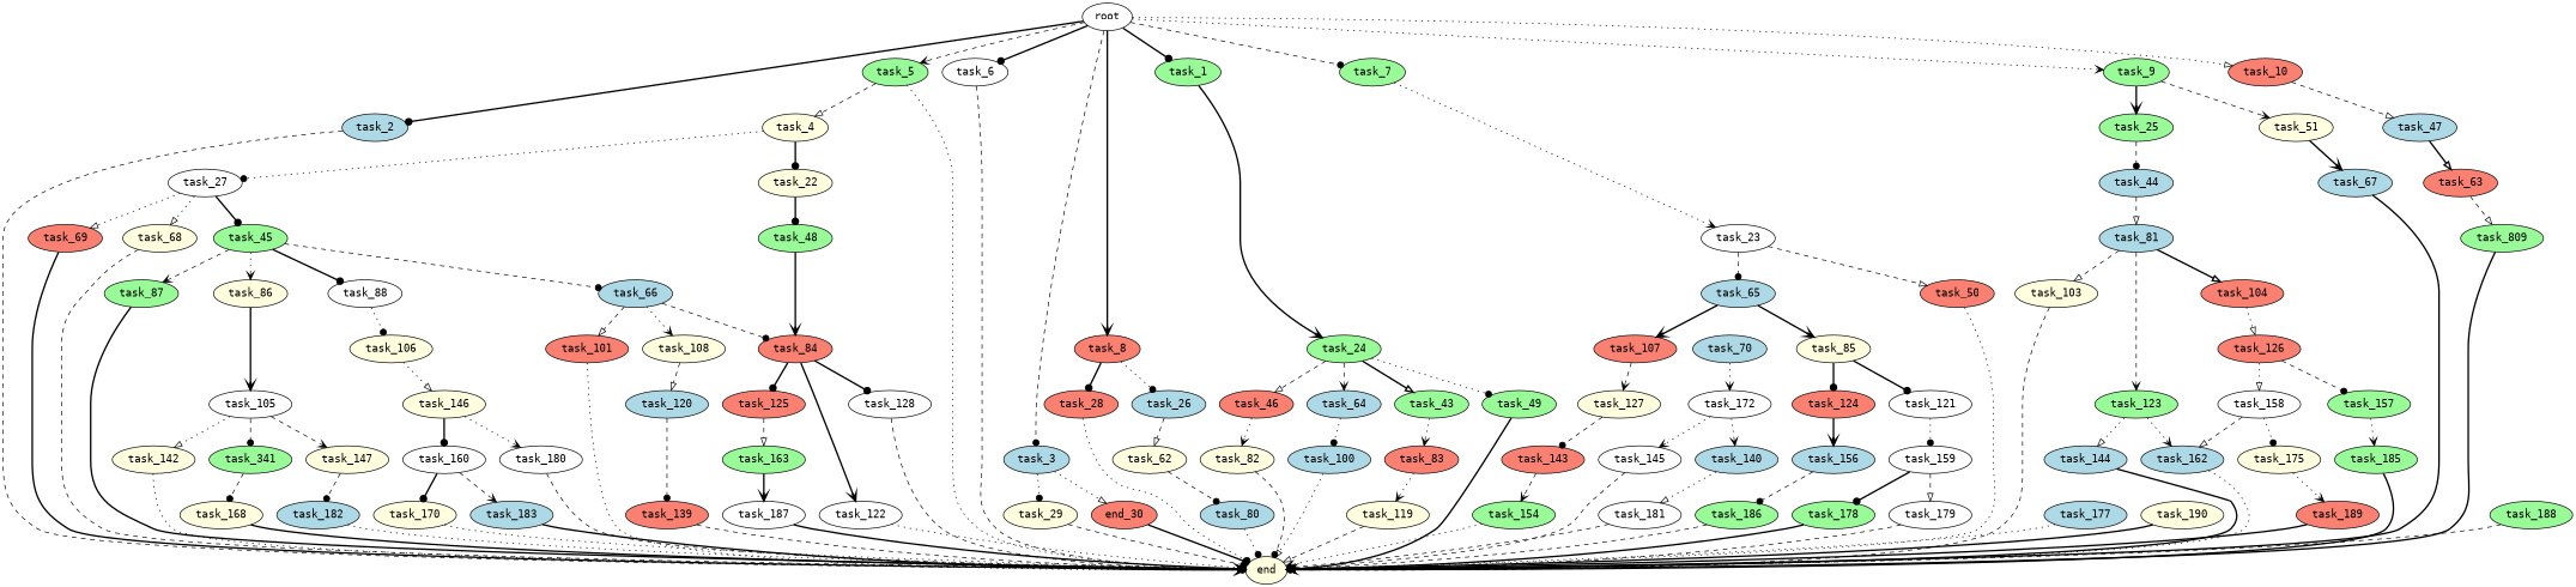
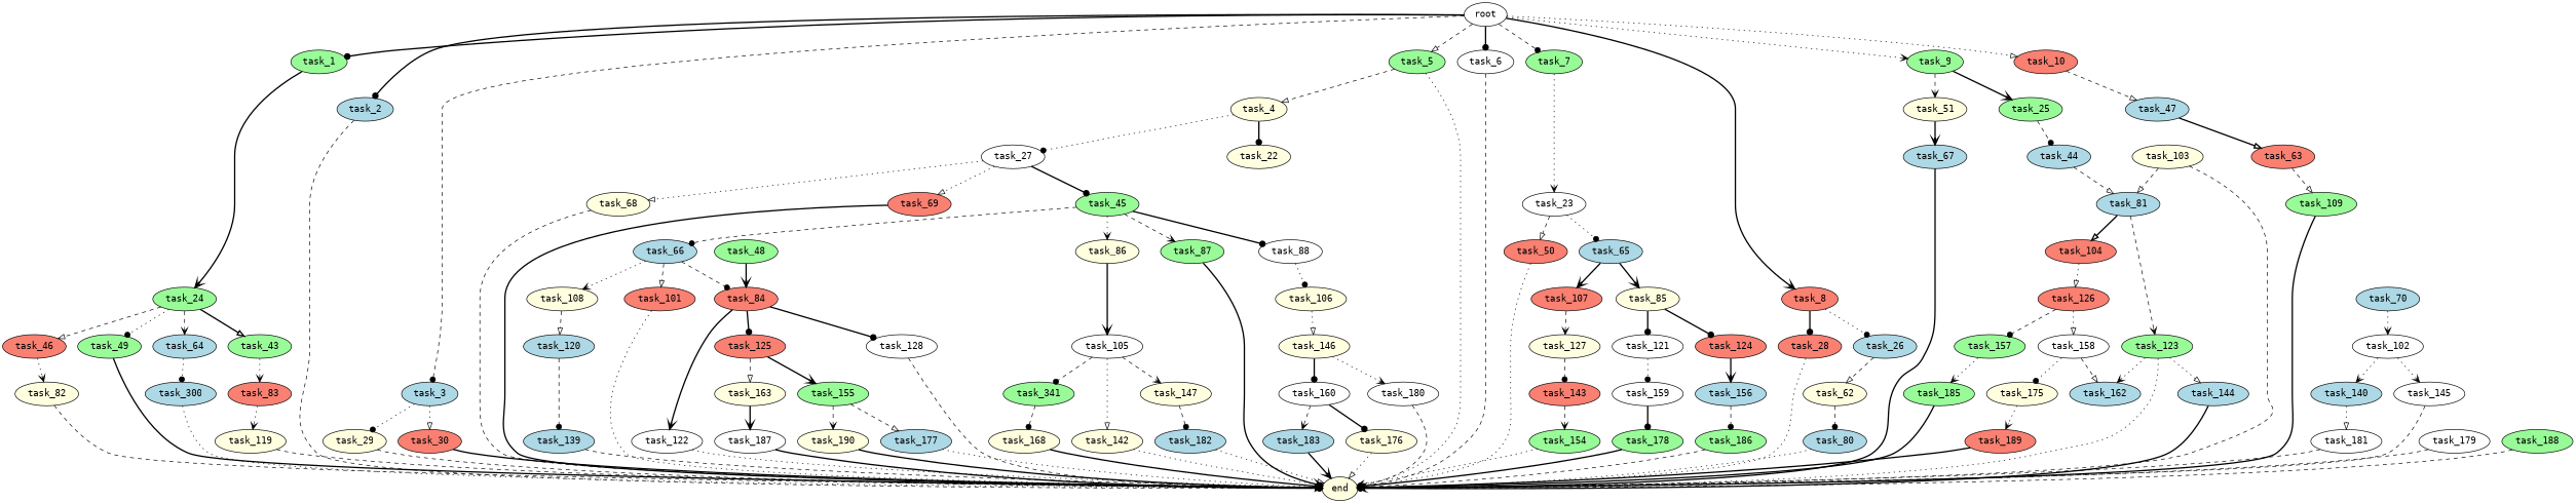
  digraph {
    fontname="DejaVu Sans Mono"
    node [fillcolor=palegreen fontname="DejaVu Sans Mono" style=filled]
    edge [arrowhead=dot fontname="DejaVu Sans Mono" style=dashed]
    root [fillcolor=white]
    task_1
    task_2 [fillcolor=lightblue]
    task_3 [fillcolor=lightblue]
    task_5
    task_6 [fillcolor=white]
    task_7
    task_8 [fillcolor=salmon]
    task_9
    task_10 [fillcolor=salmon]
    task_24
    end [fillcolor=lightyellow]
    task_29 [fillcolor=lightyellow]
-   task_30 [fillcolor=salmon label=end_30]
+   task_30 [fillcolor=salmon]
    task_4 [fillcolor=lightyellow]
    task_22 [fillcolor=lightyellow]
    task_27 [fillcolor=white]
    task_23 [fillcolor=white]
    task_26 [fillcolor=lightblue]
    task_28 [fillcolor=salmon]
    task_25
    task_51 [fillcolor=lightyellow]
    task_47 [fillcolor=lightblue]
    task_43
    task_46 [fillcolor=salmon]
    task_49
    task_64 [fillcolor=lightblue]
    task_48
    task_45
    task_68 [fillcolor=lightyellow]
    task_69 [fillcolor=salmon]
    task_50 [fillcolor=salmon]
    task_65 [fillcolor=lightblue]
    task_62 [fillcolor=lightyellow]
    task_44 [fillcolor=lightblue]
    task_67 [fillcolor=lightblue]
    task_63 [fillcolor=salmon]
    task_84 [fillcolor=salmon]
    task_85 [fillcolor=lightyellow]
    task_107 [fillcolor=salmon]
    task_83 [fillcolor=salmon]
    task_82 [fillcolor=lightyellow]
-   task_100 [fillcolor=lightblue]
+   task_100 [fillcolor=lightblue label=task_300]
    task_81 [fillcolor=lightblue]
    task_80 [fillcolor=lightblue]
    task_66 [fillcolor=lightblue]
    task_86 [fillcolor=lightyellow]
    task_87
    task_88 [fillcolor=white]
    task_119 [fillcolor=lightyellow]
    task_103 [fillcolor=lightyellow]
    task_104 [fillcolor=salmon]
    task_123
    task_101 [fillcolor=salmon]
    task_108 [fillcolor=lightyellow]
    task_105 [fillcolor=white]
    task_106 [fillcolor=lightyellow]
-   task_109 [label=task_809]
-   task_102 [fillcolor=white label=task_172]
+   task_109
+   task_102 [fillcolor=white]
    task_70 [fillcolor=lightblue]
    task_121 [fillcolor=white]
    task_124 [fillcolor=salmon]
    task_127 [fillcolor=lightyellow]
    task_122 [fillcolor=white]
    task_125 [fillcolor=salmon]
    task_128 [fillcolor=white]
    task_120 [fillcolor=lightblue]
    task_140 [fillcolor=lightblue]
    task_145 [fillcolor=white]
    task_126 [fillcolor=salmon]
    task_144 [fillcolor=lightblue]
    task_162 [fillcolor=lightblue]
-   task_163
+   task_155
+   task_163 [fillcolor=lightyellow]
    task_159 [fillcolor=white]
    task_156 [fillcolor=lightblue]
    n77 [label=task_341]
    task_142 [fillcolor=lightyellow]
    task_147 [fillcolor=lightyellow]
    task_146 [fillcolor=lightyellow]
    task_181 [fillcolor=white]
    task_157
    task_158 [fillcolor=white]
    n84 [fillcolor=lightyellow label=task_168]
    task_182 [fillcolor=lightblue]
    task_160 [fillcolor=white]
    task_180 [fillcolor=white]
    task_143 [fillcolor=salmon]
-   task_139 [fillcolor=salmon]
+   task_139 [fillcolor=lightblue]
    task_178
    task_179 [fillcolor=white]
    task_186
    task_177 [fillcolor=lightblue]
    task_190 [fillcolor=lightyellow]
    task_187 [fillcolor=white]
    task_185
    task_175 [fillcolor=lightyellow]
    task_154
-   task_176 [fillcolor=lightyellow label=task_170]
+   task_176 [fillcolor=lightyellow]
    task_183 [fillcolor=lightblue]
    task_189 [fillcolor=salmon]
    task_188
    root -> task_1 [style=bold]
    root -> task_2 [style=bold]
    root -> task_3
-   root -> task_5 [arrowhead=vee]
+   root -> task_5 [arrowhead=onormal]
    root -> task_6 [style=bold]
    root -> task_7
    root -> task_8 [arrowhead=vee style=bold]
    root -> task_9 [arrowhead=vee style=dotted]
    root -> task_10 [arrowhead=onormal style=dotted]
    task_1 -> task_24 [arrowhead=vee style=bold]
    task_2 -> end [arrowhead=vee]
    task_3 -> task_29 [style=dotted]
    task_3 -> task_30 [arrowhead=onormal style=dotted]
    task_5 -> end [arrowhead=vee style=dotted]
    task_5 -> task_4 [arrowhead=onormal]
    task_6 -> end
    task_7 -> task_23 [arrowhead=vee style=dotted]
    task_8 -> task_26 [style=dotted]
    task_8 -> task_28 [style=bold]
    task_9 -> task_25 [arrowhead=vee style=bold]
    task_9 -> task_51 [arrowhead=vee]
    task_10 -> task_47 [arrowhead=onormal]
    task_24 -> task_43 [arrowhead=onormal style=bold]
    task_24 -> task_46 [arrowhead=onormal]
    task_24 -> task_49 [style=dotted]
    task_24 -> task_64 [arrowhead=vee]
    task_29 -> end
    task_30 -> end [style=bold]
    task_4 -> task_22 [style=bold]
    task_4 -> task_27 [style=dotted]
-   task_22 -> task_48 [style=bold]
    task_27 -> task_45 [style=bold]
    task_27 -> task_68 [arrowhead=onormal style=dotted]
    task_27 -> task_69 [arrowhead=onormal style=dotted]
    task_23 -> task_50 [arrowhead=onormal]
-   task_23 -> task_65
+   task_23 -> task_65 [style=dotted]
    task_26 -> task_62 [arrowhead=onormal]
    task_28 -> end [style=dotted]
    task_25 -> task_44
    task_51 -> task_67 [arrowhead=vee style=bold]
    task_47 -> task_63 [arrowhead=onormal style=bold]
    task_43 -> task_83 [arrowhead=vee style=dotted]
    task_46 -> task_82 [arrowhead=vee style=dotted]
    task_49 -> end [arrowhead=onormal style=bold]
    task_64 -> task_100 [style=dotted]
    task_48 -> task_84 [arrowhead=vee style=bold]
    task_45 -> task_66
    task_45 -> task_86 [arrowhead=vee style=dotted]
    task_45 -> task_87 [arrowhead=vee]
    task_45 -> task_88 [style=bold]
    task_68 -> end [arrowhead=onormal]
    task_69 -> end [style=bold]
    task_50 -> end [style=dotted]
    task_65 -> task_85 [arrowhead=vee style=bold]
    task_65 -> task_107 [arrowhead=vee style=bold]
    task_62 -> task_80
    task_44 -> task_81 [arrowhead=onormal]
    task_67 -> end [style=bold]
    task_63 -> task_109 [arrowhead=onormal]
    task_84 -> task_122 [arrowhead=vee style=bold]
    task_84 -> task_125 [style=bold]
    task_84 -> task_128 [style=bold]
    task_85 -> task_121 [style=bold]
    task_85 -> task_124 [style=bold]
    task_107 -> task_127 [arrowhead=vee]
    task_83 -> task_119 [arrowhead=vee style=dotted]
    task_82 -> end
    task_100 -> end [arrowhead=onormal style=dotted]
-   task_81 -> task_103 [arrowhead=onormal]
+   task_103 -> task_81 [arrowhead=onormal]
    task_81 -> task_104 [arrowhead=onormal style=bold]
    task_81 -> task_123 [arrowhead=vee]
    task_80 -> end [style=dotted]
    task_66 -> task_84
    task_66 -> task_101 [arrowhead=onormal]
    task_66 -> task_108 [arrowhead=vee style=dotted]
    task_86 -> task_105 [arrowhead=vee style=bold]
    task_87 -> end [arrowhead=vee style=bold]
    task_88 -> task_106 [style=dotted]
    task_119 -> end [arrowhead=onormal]
    task_103 -> end [arrowhead=vee]
    task_104 -> task_126 [arrowhead=onormal style=dotted]
    task_123 -> task_144 [arrowhead=onormal style=dotted]
    task_123 -> task_162 [arrowhead=vee style=dotted]
    task_101 -> end [arrowhead=onormal style=dotted]
    task_108 -> task_120 [arrowhead=onormal]
    task_105 -> n77
    task_105 -> task_142 [arrowhead=onormal style=dotted]
    task_105 -> task_147 [arrowhead=vee]
    task_106 -> task_146 [arrowhead=onormal style=dotted]
    task_109 -> end [arrowhead=onormal style=bold]
    task_102 -> task_140 [arrowhead=vee style=dotted]
    task_102 -> task_145 [arrowhead=vee style=dotted]
    task_70 -> task_102 [arrowhead=vee style=dotted]
    task_121 -> task_159 [style=dotted]
    task_124 -> task_156 [arrowhead=vee style=bold]
    task_127 -> task_143
    task_122 -> end [style=dotted]
+   task_125 -> task_155 [arrowhead=vee style=bold]
    task_125 -> task_163 [arrowhead=onormal]
    task_128 -> end [arrowhead=onormal]
    task_120 -> task_139
    task_140 -> task_181 [arrowhead=onormal style=dotted]
    task_145 -> end
    task_126 -> task_157
    task_126 -> task_158 [arrowhead=onormal style=dotted]
    task_144 -> end [style=bold]
-   task_162 -> end [arrowhead=vee style=dotted]
+   task_123 -> end [arrowhead=vee style=dotted]
+   task_155 -> task_177 [arrowhead=onormal]
+   task_155 -> task_190 [arrowhead=vee]
    task_163 -> task_187 [arrowhead=vee style=bold]
    task_159 -> task_178 [style=bold]
-   task_159 -> task_179 [arrowhead=onormal]
    task_156 -> task_186
    n77 -> n84
    task_142 -> end [style=dotted]
    task_147 -> task_182
    task_146 -> task_160 [style=bold]
    task_146 -> task_180 [arrowhead=vee style=dotted]
    task_181 -> end [arrowhead=onormal]
    task_157 -> task_185 [arrowhead=vee style=dotted]
    task_158 -> task_162 [arrowhead=onormal]
    task_158 -> task_175 [style=dotted]
    n84 -> end [style=bold]
    task_182 -> end [arrowhead=onormal style=dotted]
    task_160 -> task_176 [style=bold]
    task_160 -> task_183 [arrowhead=vee]
    task_180 -> end
    task_143 -> task_154 [arrowhead=vee]
    task_139 -> end
    task_178 -> end [arrowhead=onormal style=bold]
    task_179 -> end [arrowhead=onormal]
    task_186 -> end [arrowhead=onormal]
    task_177 -> end [arrowhead=vee style=dotted]
    task_190 -> end [arrowhead=onormal style=bold]
    task_187 -> end [style=bold]
    task_185 -> end [arrowhead=onormal style=bold]
    task_175 -> task_189 [arrowhead=vee style=dotted]
    task_154 -> end [arrowhead=vee style=dotted]
    task_176 -> end [arrowhead=onormal style=dotted]
    task_183 -> end [arrowhead=vee style=bold]
    task_189 -> end [arrowhead=vee style=bold]
    task_188 -> end [arrowhead=onormal]
  }
